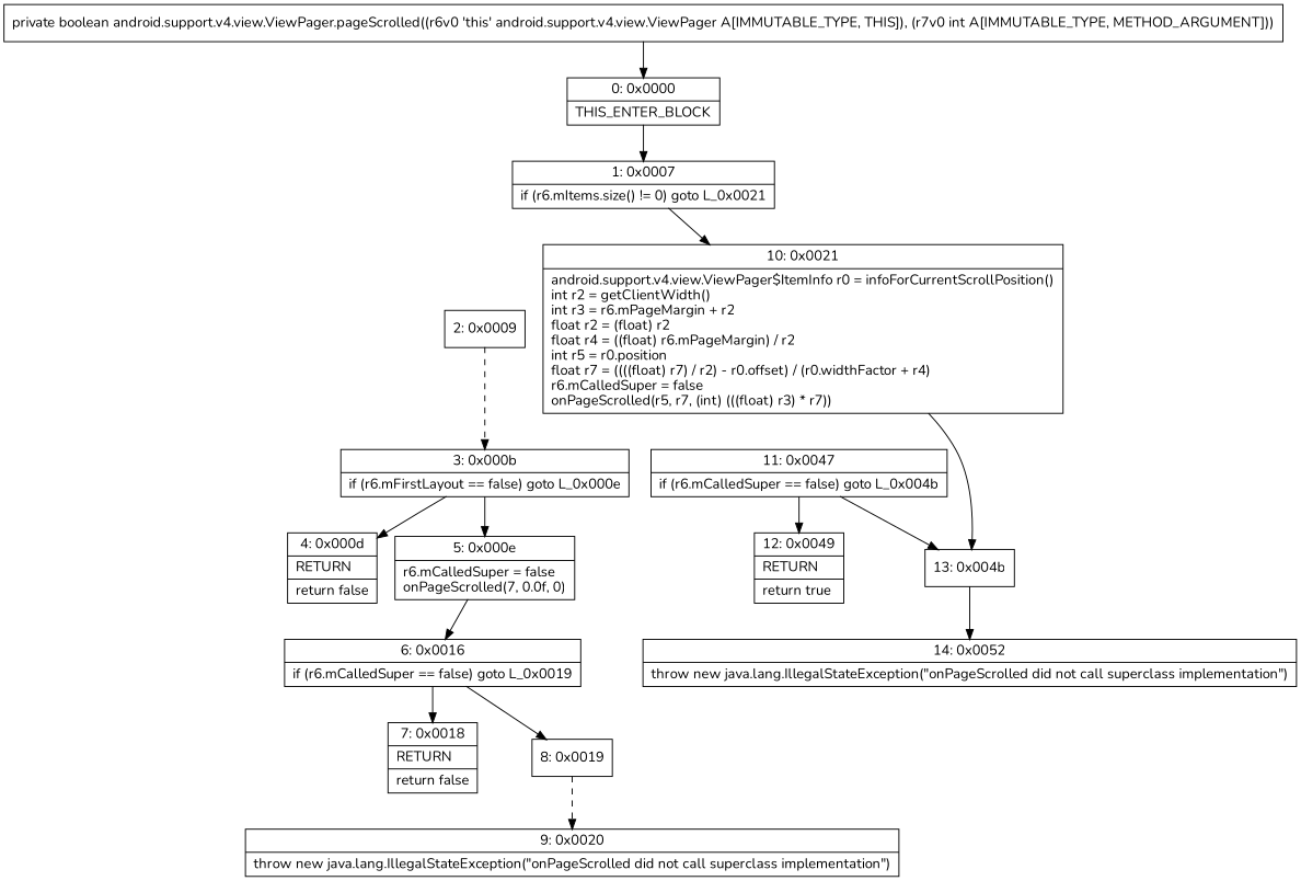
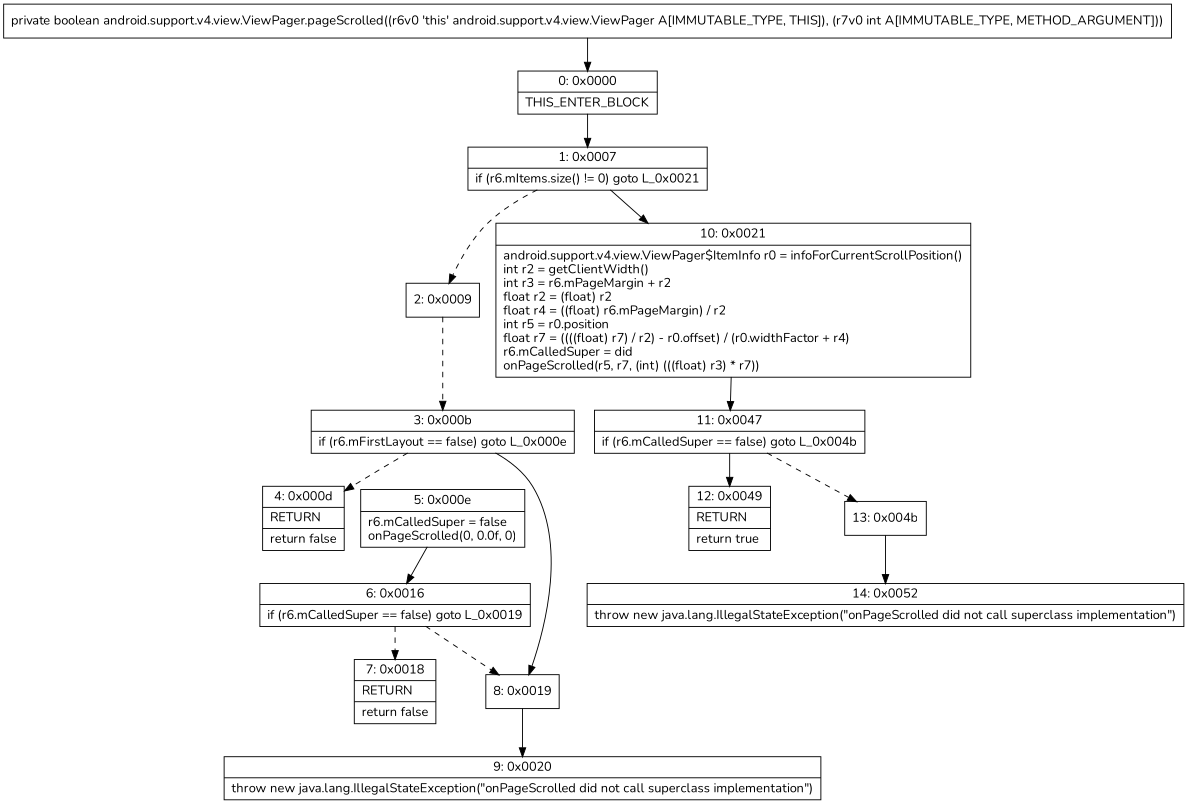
  digraph {
    fontname=Nunito
    node [fontname=Nunito shape=record]
    edge [fontname=Nunito]
    n1 [label="{0\:\ 0x0000|THIS_ENTER_BLOCK\l}"]
    n2 [label="{1\:\ 0x0007|if (r6.mItems.size() != 0) goto L_0x0021\l}"]
    n3 [label="{2\:\ 0x0009}"]
-   n4 [label="{10\:\ 0x0021|android.support.v4.view.ViewPager$ItemInfo r0 = infoForCurrentScrollPosition()\lint r2 = getClientWidth()\lint r3 = r6.mPageMargin + r2\lfloat r2 = (float) r2\lfloat r4 = ((float) r6.mPageMargin) \/ r2\lint r5 = r0.position\lfloat r7 = ((((float) r7) \/ r2) \- r0.offset) \/ (r0.widthFactor + r4)\lr6.mCalledSuper = false\lonPageScrolled(r5, r7, (int) (((float) r3) * r7))\l}"]
+   n4 [label="{10\:\ 0x0021|android.support.v4.view.ViewPager$ItemInfo r0 = infoForCurrentScrollPosition()\lint r2 = getClientWidth()\lint r3 = r6.mPageMargin + r2\lfloat r2 = (float) r2\lfloat r4 = ((float) r6.mPageMargin) \/ r2\lint r5 = r0.position\lfloat r7 = ((((float) r7) \/ r2) \- r0.offset) \/ (r0.widthFactor + r4)\lr6.mCalledSuper = did\lonPageScrolled(r5, r7, (int) (((float) r3) * r7))\l}"]
    n5 [label="{3\:\ 0x000b|if (r6.mFirstLayout == false) goto L_0x000e\l}"]
    n6 [label="{11\:\ 0x0047|if (r6.mCalledSuper == false) goto L_0x004b\l}"]
    n7 [label="{4\:\ 0x000d|RETURN\l|return false\l}"]
-   n8 [label="{5\:\ 0x000e|r6.mCalledSuper = false\lonPageScrolled(7, 0.0f, 0)\l}"]
+   n8 [label="{5\:\ 0x000e|r6.mCalledSuper = false\lonPageScrolled(0, 0.0f, 0)\l}"]
    n9 [label="{6\:\ 0x0016|if (r6.mCalledSuper == false) goto L_0x0019\l}"]
    n10 [label="{7\:\ 0x0018|RETURN\l|return false\l}"]
    n11 [label="{8\:\ 0x0019}"]
    n12 [label="{9\:\ 0x0020|throw new java.lang.IllegalStateException(\"onPageScrolled did not call superclass implementation\")\l}"]
    n13 [label="{12\:\ 0x0049|RETURN\l|return true\l}"]
    n14 [label="{13\:\ 0x004b}"]
    n15 [label="{14\:\ 0x0052|throw new java.lang.IllegalStateException(\"onPageScrolled did not call superclass implementation\")\l}"]
    n16 [label="{private boolean android.support.v4.view.ViewPager.pageScrolled((r6v0 'this' android.support.v4.view.ViewPager A[IMMUTABLE_TYPE, THIS]), (r7v0 int A[IMMUTABLE_TYPE, METHOD_ARGUMENT])) }"]
    n1 -> n2
+   n2 -> n3 [style=dashed]
    n2 -> n4
    n3 -> n5 [style=dashed]
-   n4 -> n14
-   n5 -> n7 [style=solid]
-   n5 -> n8
+   n4 -> n6
+   n5 -> n7 [style=dashed]
+   n5 -> n11
    n6 -> n13 [style=solid]
-   n6 -> n14
+   n6 -> n14 [style=dashed]
    n8 -> n9
-   n9 -> n10 [style=solid]
-   n9 -> n11
-   n11 -> n12 [style=dashed]
+   n9 -> n10 [style=dashed]
+   n9 -> n11 [style=dashed]
+   n11 -> n12
    n14 -> n15
    n16 -> n1
  }
